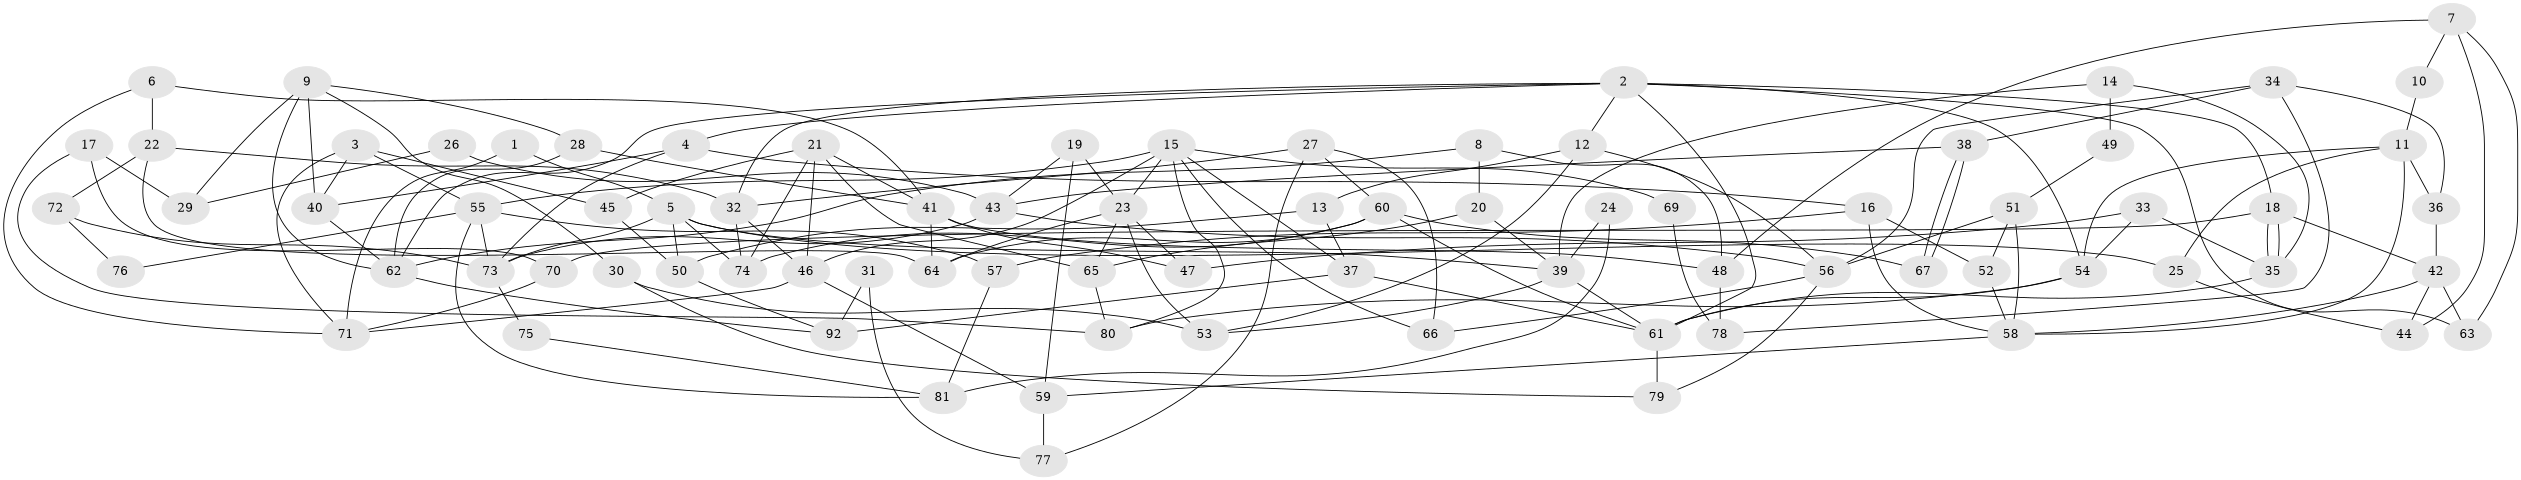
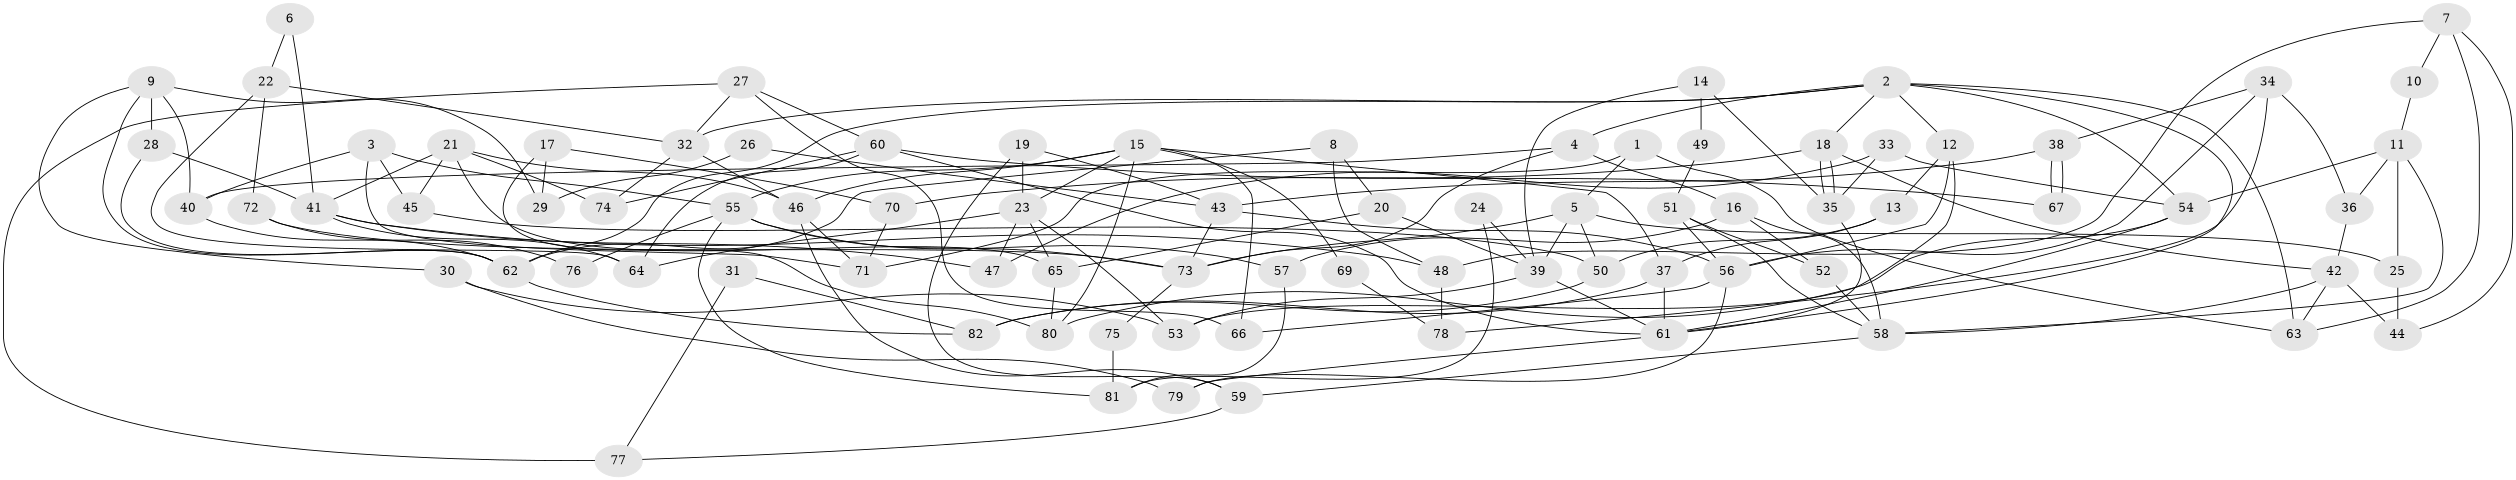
  graph {
    node [color=gray90 style=filled]
    1
    5
    63
    71
    73
    25
    39
    50
    74
    2
    4
    12
    18
    32
    54
    61
    62
    40
    16
    13
    53
    56
    35
    70
    42
    46
    80
    79
-   82 [label=92]
+   82
    3
    45
    55
    57
    81
    76
    58
    52
    75
    44
    6
    22
    41
    64
    72
    48
    47
    7
    10
    11
    78
    8
    20
    65
    9
    28
    29
    30
    36
    59
    37
    66
    14
    49
    51
    15
    23
    69
    17
    19
    43
    77
    21
    24
    26
    27
    60
    67
    31
    33
    34
    38
    1 -- 5
+   1 -- 63
    1 -- 71
    5 -- 73
    5 -- 25
    5 -- 39
    5 -- 50
-   5 -- 74
    73 -- 75
    25 -- 44
    39 -- 61
    39 -- 53
    50 -- 82
    2 -- 63
    2 -- 4
    2 -- 12
    2 -- 18
    2 -- 32
    2 -- 54
    2 -- 61
    2 -- 62
    4 -- 73
    4 -- 40
    4 -- 16
    12 -- 13
    12 -- 53
    12 -- 56
    18 -- 35
    18 -- 35
    18 -- 70
    18 -- 42
    32 -- 74
    32 -- 46
    54 -- 61
    54 -- 80
    61 -- 79
    62 -- 82
    40 -- 62
    16 -- 57
    16 -- 58
    16 -- 52
    13 -- 50
    13 -- 37
    56 -- 79
    56 -- 66
    35 -- 61
    70 -- 71
    42 -- 63
    42 -- 58
    42 -- 44
    46 -- 71
    46 -- 59
    3 -- 71
    3 -- 40
    3 -- 45
    3 -- 55
    45 -- 50
    55 -- 73
    55 -- 57
    55 -- 81
    55 -- 76
    57 -- 81
    58 -- 59
    52 -- 58
    75 -- 81
-   6 -- 71
    6 -- 22
    6 -- 41
    22 -- 32
    22 -- 64
    22 -- 72
    41 -- 64
    41 -- 48
    41 -- 47
    72 -- 73
    72 -- 76
    48 -- 78
    7 -- 63
    7 -- 44
    7 -- 48
    7 -- 10
    10 -- 11
    11 -- 25
    11 -- 54
    11 -- 58
    11 -- 36
    8 -- 62
    8 -- 48
    8 -- 20
    20 -- 39
    20 -- 65
    65 -- 80
    9 -- 62
    9 -- 40
    9 -- 28
    9 -- 29
    9 -- 30
    28 -- 62
    28 -- 41
    30 -- 53
    30 -- 79
    36 -- 42
    59 -- 77
    37 -- 61
    37 -- 82
    14 -- 39
    14 -- 35
    14 -- 49
    49 -- 51
    51 -- 56
    51 -- 58
    51 -- 52
    15 -- 46
    15 -- 80
    15 -- 55
    15 -- 37
    15 -- 66
    15 -- 23
    15 -- 69
    23 -- 53
    23 -- 64
    23 -- 47
    23 -- 65
    69 -- 78
    17 -- 70
    17 -- 80
    17 -- 29
    19 -- 59
    19 -- 23
    19 -- 43
    43 -- 73
    43 -- 56
    21 -- 74
    21 -- 46
    21 -- 45
    21 -- 41
    21 -- 65
    24 -- 39
    24 -- 81
    26 -- 29
    26 -- 43
    27 -- 32
    27 -- 66
    27 -- 77
    27 -- 60
    60 -- 74
    60 -- 61
    60 -- 64
    60 -- 67
    31 -- 82
    31 -- 77
    33 -- 54
    33 -- 35
    33 -- 47
    34 -- 56
    34 -- 78
    34 -- 36
    34 -- 38
    38 -- 43
    38 -- 67
    38 -- 67
  }
